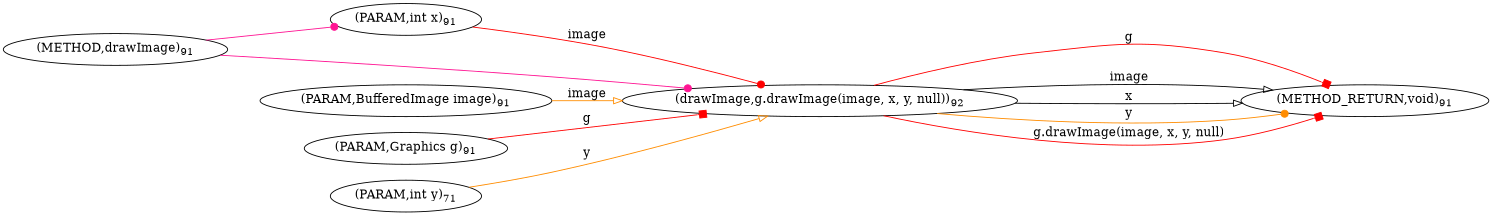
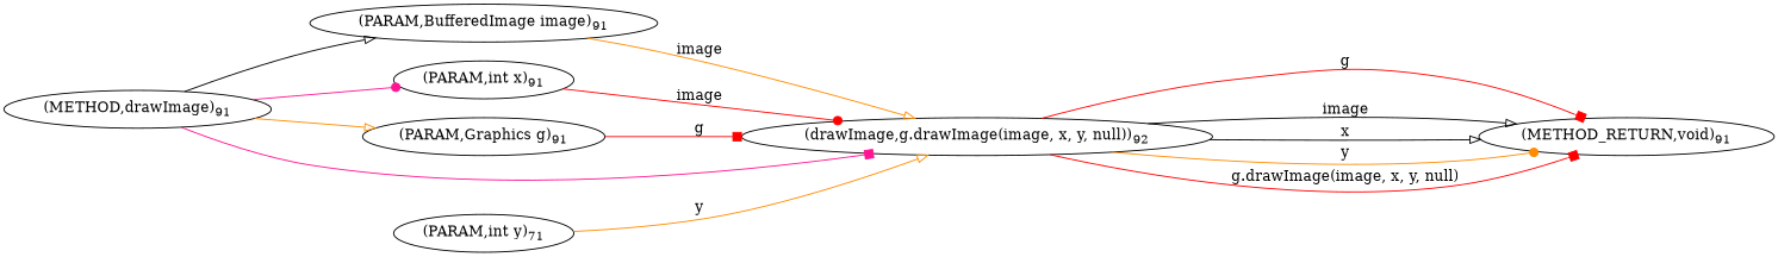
  digraph {
    rankdir=LR
    edge [arrowhead=onormal color=darkorange]
    n1 [label=<(METHOD,drawImage)<SUB>91</SUB>>]
    n2 [label=<(PARAM,BufferedImage image)<SUB>91</SUB>>]
    n3 [label=<(PARAM,int x)<SUB>91</SUB>>]
    n4 [label=<(PARAM,Graphics g)<SUB>91</SUB>>]
    n5 [label=<(drawImage,g.drawImage(image, x, y, null))<SUB>92</SUB>>]
    n6 [label=<(PARAM,int y)<SUB>71</SUB>>]
    n7 [label=<(METHOD_RETURN,void)<SUB>91</SUB>>]
+   n1 -> n2 [color=black]
    n1 -> n3 [arrowhead=dot color=deeppink]
-   n1 -> n5 [arrowhead=dot color=deeppink]
+   n1 -> n4
+   n1 -> n5 [arrowhead=box color=deeppink]
    n2 -> n5 [label=image]
    n3 -> n5 [arrowhead=dot color=red label=image]
    n4 -> n5 [arrowhead=box color=red label=g]
    n5 -> n7 [arrowhead=box color=red label=g]
    n5 -> n7 [color=black label=image]
    n5 -> n7 [color=black label=x]
    n5 -> n7 [arrowhead=dot label=y]
    n5 -> n7 [arrowhead=box color=red label="g.drawImage(image, x, y, null)"]
    n6 -> n5 [label=y]
  }
